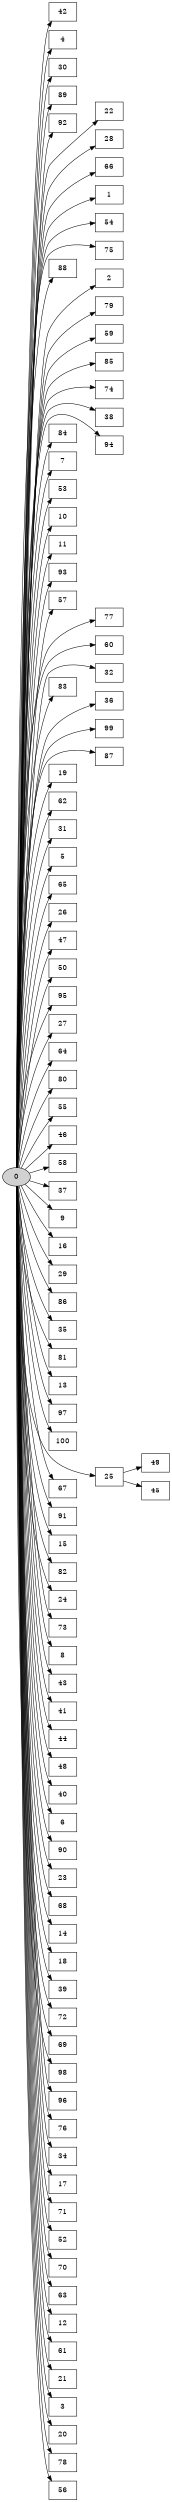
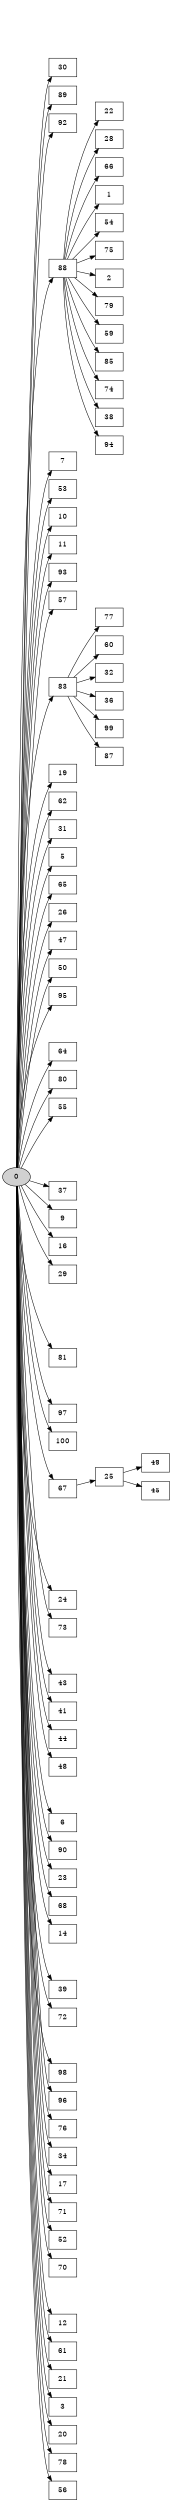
  digraph {
    rankdir=LR
    node [fillcolor=white style=filled shape=box]
    0 [fillcolor=grey82 shape=""]
-   n2 [label="42\n"]
-   n3 [label="4\n"]
    n4 [label="30\n"]
    n5 [label="89\n"]
    n6 [label="92\n"]
    n7 [label="22\n"]
-   n8 [label="84\n"]
    n9 [label="7\n"]
    n10 [label="53\n"]
    n11 [label="10\n"]
    n12 [label="11\n"]
    n13 [label="93\n"]
    n14 [label="57\n"]
    n15 [label="77\n"]
    n16 [label="19\n"]
    n17 [label="62\n"]
    n18 [label="60\n"]
    n19 [label="32\n"]
    n20 [label="28\n"]
    n21 [label="31\n"]
    n22 [label="5\n"]
    n23 [label="36\n"]
    n24 [label="65\n"]
    n25 [label="26\n"]
    n26 [label="47\n"]
    n27 [label="50\n"]
    n28 [label="66\n"]
    n29 [label="95\n"]
-   n30 [label="27\n"]
    n31 [label="64\n"]
    n32 [label="80\n"]
    n33 [label="55\n"]
-   n34 [label="46\n"]
-   n35 [label="58\n"]
    n36 [label="37\n"]
    n37 [label="9\n"]
    n38 [label="16\n"]
    n39 [label="1\n"]
    n40 [label="29\n"]
    n41 [label="54\n"]
-   n42 [label="86\n"]
-   n43 [label="35\n"]
    n44 [label="81\n"]
-   n45 [label="13\n"]
    n46 [label="97\n"]
    n47 [label="100\n"]
    n48 [label="83\n"]
    n49 [label="88\n"]
    n50 [label="25\n"]
    n51 [label="67\n"]
-   n52 [label="91\n"]
-   n53 [label="15\n"]
    n54 [label="75\n"]
-   n55 [label="82\n"]
    n56 [label="24\n"]
    n57 [label="73\n"]
-   n58 [label="8\n"]
    n59 [label="43\n"]
    n60 [label="2\n"]
    n61 [label="41\n"]
    n62 [label="79\n"]
    n63 [label="59\n"]
    n64 [label="85\n"]
    n65 [label="44\n"]
    n66 [label="74\n"]
    n67 [label="38\n"]
    n68 [label="48\n"]
-   n69 [label="40\n"]
    n70 [label="6\n"]
    n71 [label="90\n"]
    n72 [label="23\n"]
    n73 [label="68\n"]
    n74 [label="14\n"]
-   n75 [label="18\n"]
    n76 [label="39\n"]
    n77 [label="72\n"]
    n78 [label="94\n"]
    n79 [label="99\n"]
-   n80 [label="69\n"]
    n81 [label="98\n"]
    n82 [label="96\n"]
    n83 [label="76\n"]
    n84 [label="34\n"]
    n85 [label="87\n"]
    n86 [label="17\n"]
    n87 [label="71\n"]
    n88 [label="52\n"]
    n89 [label="70\n"]
-   n90 [label="63\n"]
    n91 [label="12\n"]
    n92 [label="61\n"]
    n93 [label="21\n"]
    n94 [label="3\n"]
    n95 [label="20\n"]
    n96 [label="78\n"]
    n97 [label="56\n"]
    n98 [label="49\n"]
    n99 [label="45\n"]
-   0 -> n2
-   0 -> n3
    0 -> n4
    0 -> n5
    0 -> n6
-   0 -> n7
-   0 -> n8
+   n49 -> n7
    0 -> n9
    0 -> n10
    0 -> n11
    0 -> n12
    0 -> n13
    0 -> n14
-   0 -> n15
+   n48 -> n15
    0 -> n16
    0 -> n17
-   0 -> n18
-   0 -> n19
-   0 -> n20
+   n48 -> n18
+   n48 -> n19
+   n49 -> n20
    0 -> n21
    0 -> n22
-   0 -> n23
+   n48 -> n23
    0 -> n24
    0 -> n25
    0 -> n26
    0 -> n27
-   0 -> n28
+   n49 -> n28
    0 -> n29
-   0 -> n30
    0 -> n31
    0 -> n32
    0 -> n33
-   0 -> n34
-   0 -> n35
    0 -> n36
    0 -> n37
    0 -> n38
-   0 -> n39
+   n49 -> n39
    0 -> n40
-   0 -> n41
-   0 -> n42
-   0 -> n43
+   n49 -> n41
    0 -> n44
-   0 -> n45
    0 -> n46
    0 -> n47
    0 -> n48
    0 -> n49
-   0 -> n50
+   n51 -> n50
    0 -> n51
-   0 -> n52
-   0 -> n53
-   0 -> n54
-   0 -> n55
+   n49 -> n54
    0 -> n56
    0 -> n57
-   0 -> n58
    0 -> n59
-   0 -> n60
+   n49 -> n60
    0 -> n61
-   0 -> n62
-   0 -> n63
-   0 -> n64
+   n49 -> n62
+   n49 -> n63
+   n49 -> n64
    0 -> n65
-   0 -> n66
-   0 -> n67
+   n49 -> n66
+   n49 -> n67
    0 -> n68
-   0 -> n69
    0 -> n70
    0 -> n71
    0 -> n72
    0 -> n73
    0 -> n74
-   0 -> n75
    0 -> n76
    0 -> n77
-   0 -> n78
-   0 -> n79
-   0 -> n80
+   n49 -> n78
+   n48 -> n79
    0 -> n81
    0 -> n82
    0 -> n83
    0 -> n84
-   0 -> n85
+   n48 -> n85
    0 -> n86
    0 -> n87
    0 -> n88
    0 -> n89
-   0 -> n90
    0 -> n91
    0 -> n92
    0 -> n93
    0 -> n94
    0 -> n95
    0 -> n96
    0 -> n97
    n50 -> n98
    n50 -> n99
  }
